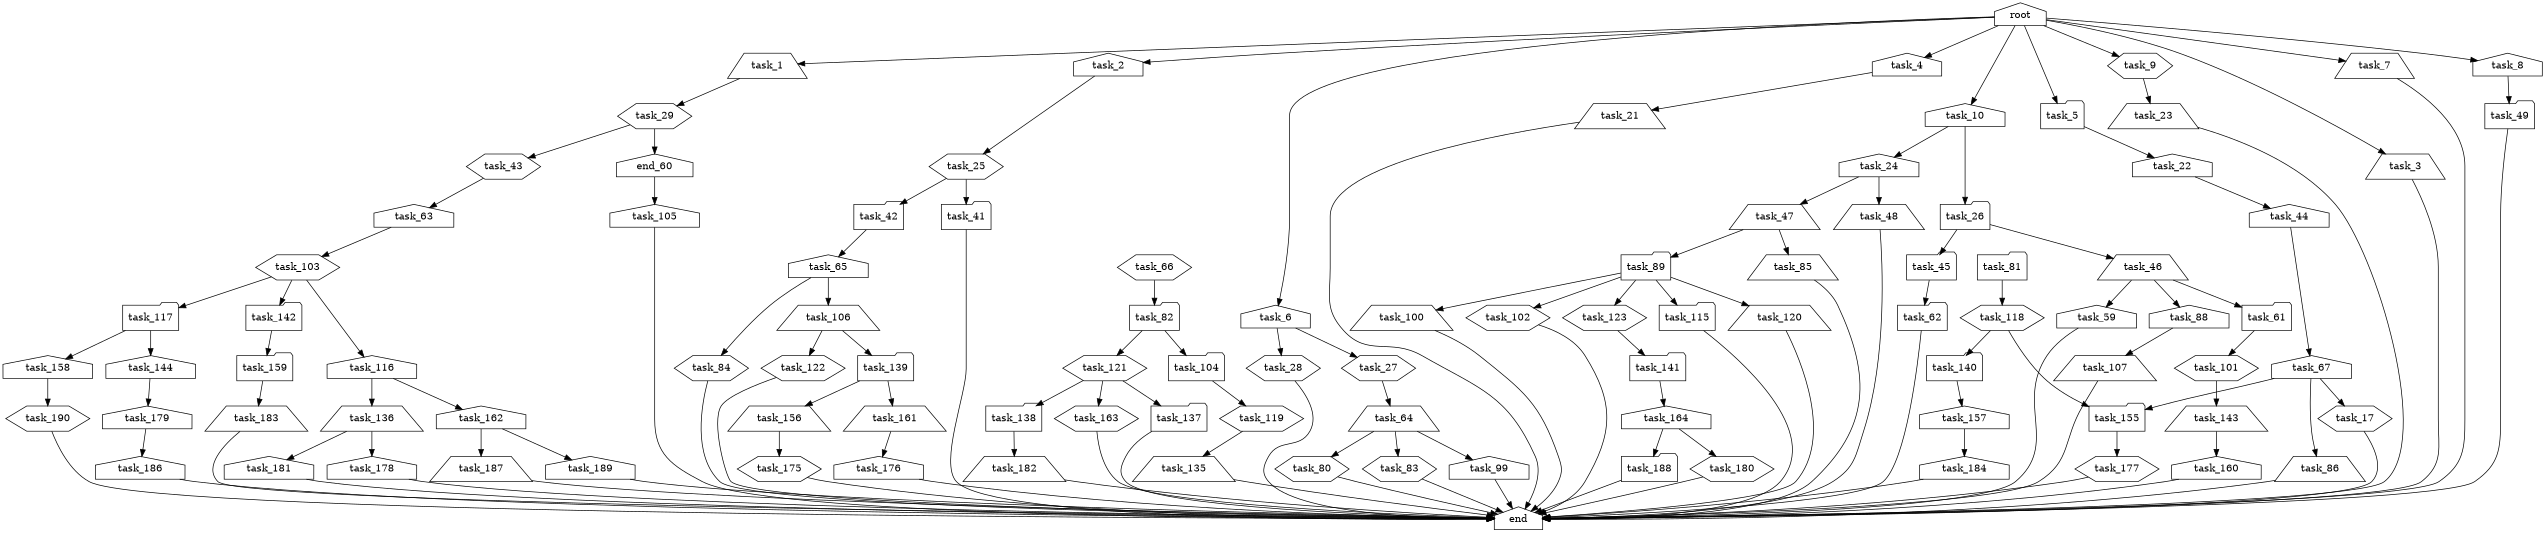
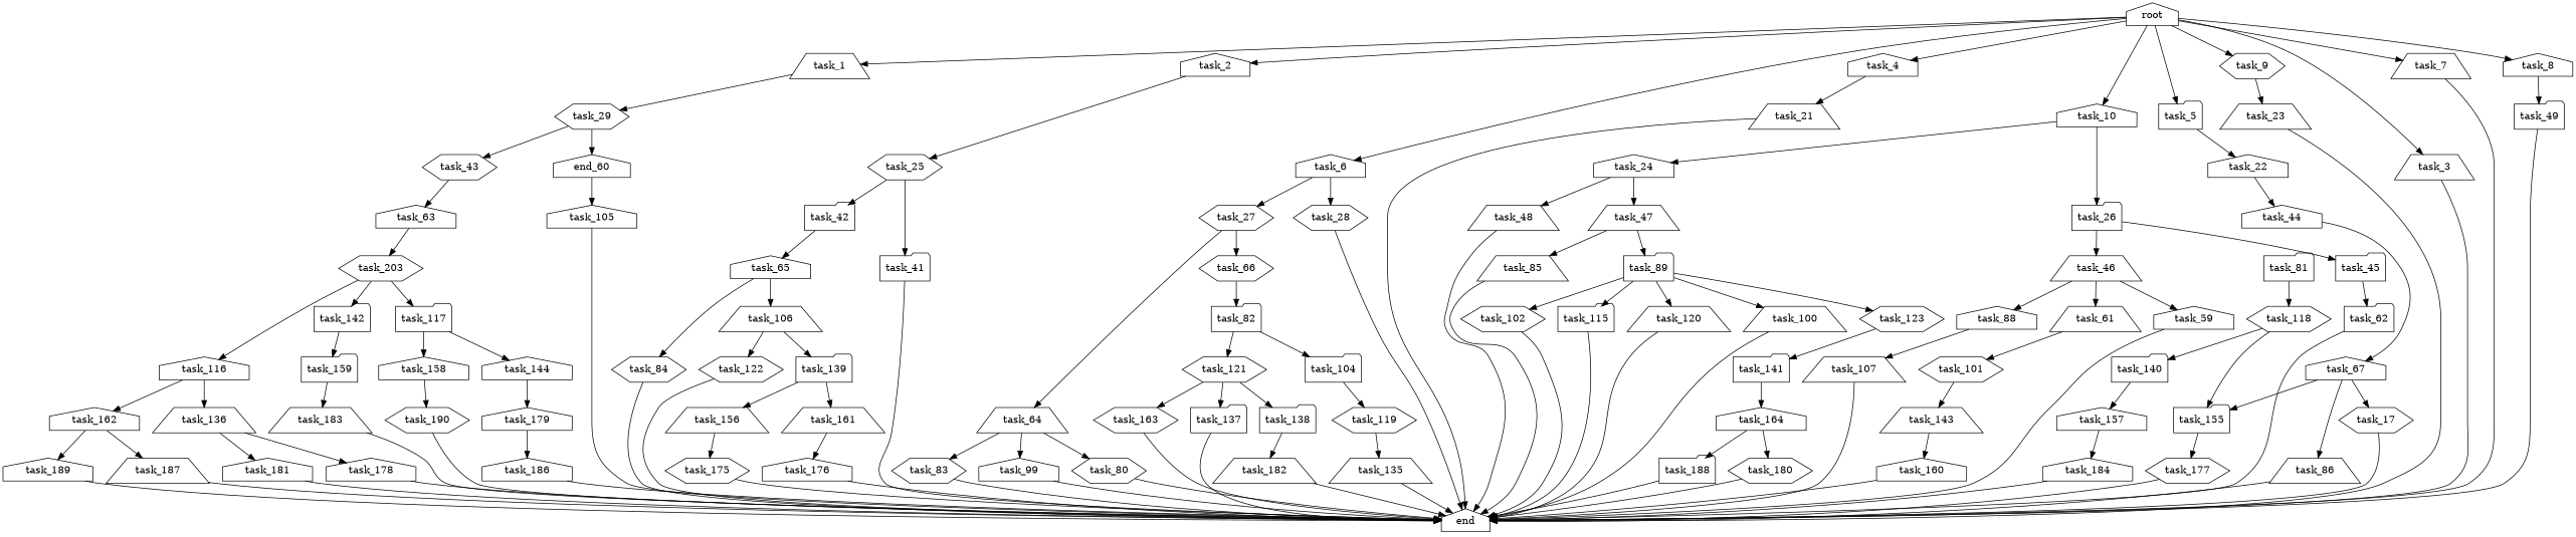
  digraph {
    node [shape=house]
    task_136 [shape=trapezium]
    task_181
    task_178
    end
    task_41 [shape=folder]
    task_27 [shape=hexagon]
    task_64 [shape=trapezium]
    task_66 [shape=hexagon]
    task_80 [shape=hexagon]
    task_83 [shape=hexagon]
    task_99
    task_82 [shape=folder]
    task_122 [shape=hexagon]
    task_117 [shape=folder]
    task_158
    task_144
    task_190 [shape=hexagon]
    task_179
    task_119 [shape=hexagon]
    task_135 [shape=trapezium]
    task_182 [shape=trapezium]
    task_189
    task_187 [shape=trapezium]
    task_5 [shape=folder]
    task_22
    task_44
    task_21 [shape=trapezium]
    task_4
    task_121 [shape=hexagon]
    task_138 [shape=folder]
    task_163 [shape=hexagon]
    task_137 [shape=folder]
    task_84 [shape=hexagon]
    task_81 [shape=folder]
    task_118 [shape=hexagon]
    task_140 [shape=folder]
    task_155 [shape=folder]
    task_143 [shape=trapezium]
    task_160
    task_26 [shape=folder]
    task_45 [shape=folder]
    task_46 [shape=trapezium]
    task_62 [shape=folder]
    task_88
    task_59
-   task_61 [shape=folder]
-   task_103 [shape=hexagon]
+   task_61 [shape=trapezium]
+   task_103 [shape=hexagon label=task_203]
    task_116
    task_142 [shape=folder]
    task_162
    task_159 [shape=folder]
    task_157
    task_177 [shape=hexagon]
    task_141 [shape=folder]
    task_164
    task_188 [shape=folder]
    task_180 [shape=hexagon]
    task_28 [shape=hexagon]
    task_102 [shape=hexagon]
    task_104 [shape=folder]
    task_9 [shape=hexagon]
    task_23 [shape=trapezium]
    task_67
    task_86 [shape=trapezium]
    n65 [label=task_17 shape=hexagon]
    task_183 [shape=trapezium]
    task_107 [shape=trapezium]
    root
    task_8
    task_3 [shape=trapezium]
    task_2
    task_1 [shape=trapezium]
    task_10
    task_7 [shape=trapezium]
    task_6
    task_49 [shape=folder]
    task_25 [shape=hexagon]
    task_29 [shape=hexagon]
    task_24
    task_186
    task_105
    n82 [label=end_60]
    task_184
    task_48 [shape=trapezium]
    task_47 [shape=trapezium]
    task_85 [shape=trapezium]
    task_89 [shape=folder]
    task_106 [shape=trapezium]
    task_139 [shape=folder]
    task_161 [shape=trapezium]
    task_156 [shape=trapezium]
    task_43 [shape=hexagon]
    task_63
    task_176
    task_175 [shape=hexagon]
    task_101 [shape=hexagon]
    task_42 [shape=folder]
    task_65
    task_123 [shape=hexagon]
    task_115 [shape=folder]
    task_120 [shape=trapezium]
    task_100 [shape=trapezium]
    task_136 -> task_181
    task_136 -> task_178
    task_181 -> end
    task_178 -> end
    task_41 -> end
    task_27 -> task_64
+   task_27 -> task_66
    task_64 -> task_80
    task_64 -> task_83
    task_64 -> task_99
    task_66 -> task_82
    task_80 -> end
    task_83 -> end
    task_99 -> end
    task_82 -> task_121
    task_82 -> task_104
    task_122 -> end
    task_117 -> task_158
    task_117 -> task_144
    task_158 -> task_190
    task_144 -> task_179
    task_190 -> end
    task_179 -> task_186
    task_119 -> task_135
    task_135 -> end
    task_182 -> end
    task_189 -> end
    task_187 -> end
    task_5 -> task_22
    task_22 -> task_44
    task_44 -> task_67
    task_21 -> end
    task_4 -> task_21
    task_121 -> task_138
    task_121 -> task_163
    task_121 -> task_137
    task_138 -> task_182
    task_163 -> end
    task_137 -> end
    task_84 -> end
    task_81 -> task_118
    task_118 -> task_140
    task_118 -> task_155
    task_140 -> task_157
    task_155 -> task_177
    task_143 -> task_160
    task_160 -> end
    task_26 -> task_45
    task_26 -> task_46
    task_45 -> task_62
    task_46 -> task_88
    task_46 -> task_59
    task_46 -> task_61
    task_62 -> end
    task_88 -> task_107
    task_59 -> end
    task_61 -> task_101
    task_103 -> task_117
    task_103 -> task_116
    task_103 -> task_142
    task_116 -> task_136
    task_116 -> task_162
    task_142 -> task_159
    task_162 -> task_189
    task_162 -> task_187
    task_159 -> task_183
    task_157 -> task_184
    task_177 -> end
    task_141 -> task_164
    task_164 -> task_188
    task_164 -> task_180
    task_188 -> end
    task_180 -> end
    task_28 -> end
    task_102 -> end
    task_104 -> task_119
    task_9 -> task_23
    task_23 -> end
    task_67 -> task_155
    task_67 -> task_86
    task_67 -> n65
    task_86 -> end
    n65 -> end
    task_183 -> end
    task_107 -> end
    root -> task_5
    root -> task_4
    root -> task_9
    root -> task_8
    root -> task_3
    root -> task_2
    root -> task_1
    root -> task_10
    root -> task_7
    root -> task_6
    task_8 -> task_49
    task_3 -> end
    task_2 -> task_25
    task_1 -> task_29
    task_10 -> task_26
    task_10 -> task_24
    task_7 -> end
    task_6 -> task_27
    task_6 -> task_28
    task_49 -> end
    task_25 -> task_41
    task_25 -> task_42
    task_29 -> n82
    task_29 -> task_43
    task_24 -> task_48
    task_24 -> task_47
    task_186 -> end
    task_105 -> end
    n82 -> task_105
    task_184 -> end
    task_48 -> end
    task_47 -> task_85
    task_47 -> task_89
    task_85 -> end
    task_89 -> task_102
    task_89 -> task_123
    task_89 -> task_115
    task_89 -> task_120
    task_89 -> task_100
    task_106 -> task_122
    task_106 -> task_139
    task_139 -> task_161
    task_139 -> task_156
    task_161 -> task_176
    task_156 -> task_175
    task_43 -> task_63
    task_63 -> task_103
    task_176 -> end
    task_175 -> end
    task_101 -> task_143
    task_42 -> task_65
    task_65 -> task_84
    task_65 -> task_106
    task_123 -> task_141
    task_115 -> end
    task_120 -> end
    task_100 -> end
  }
